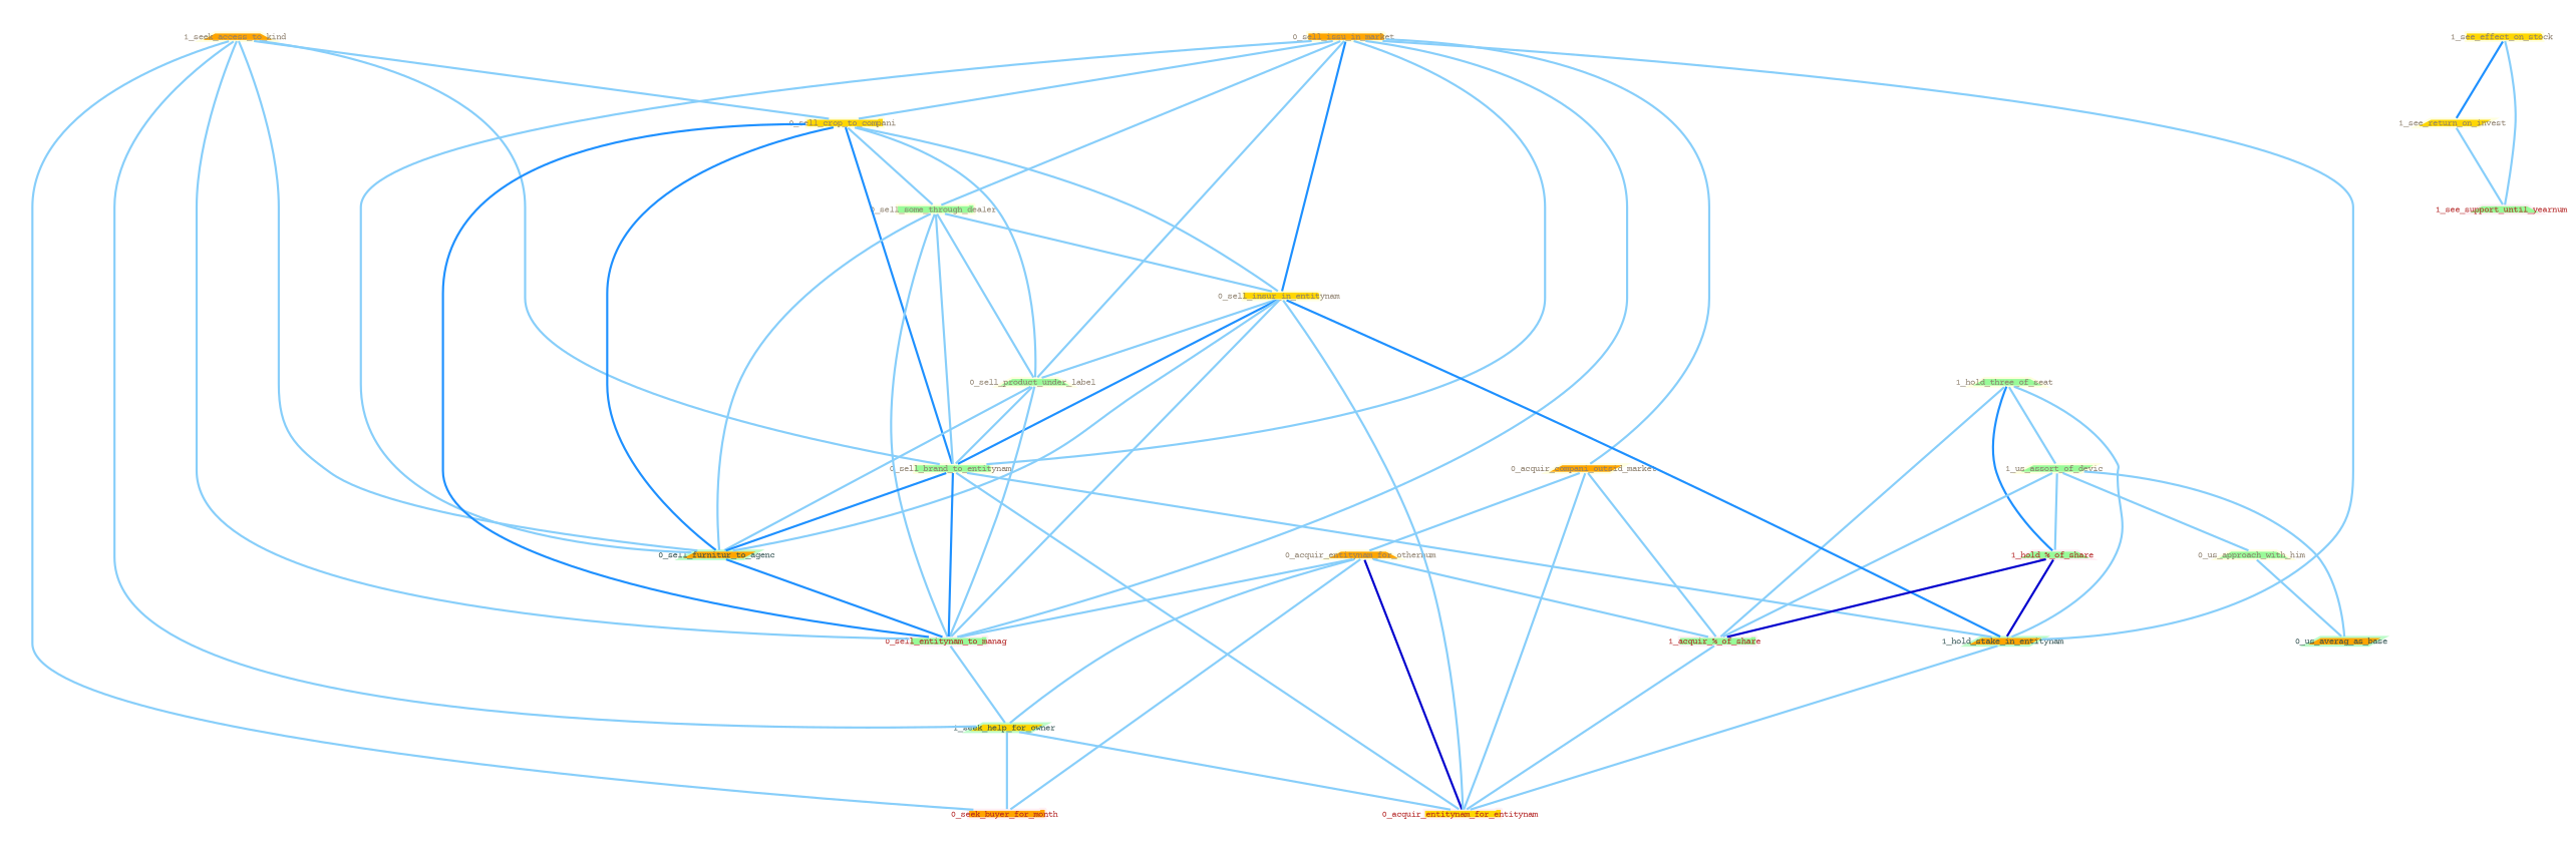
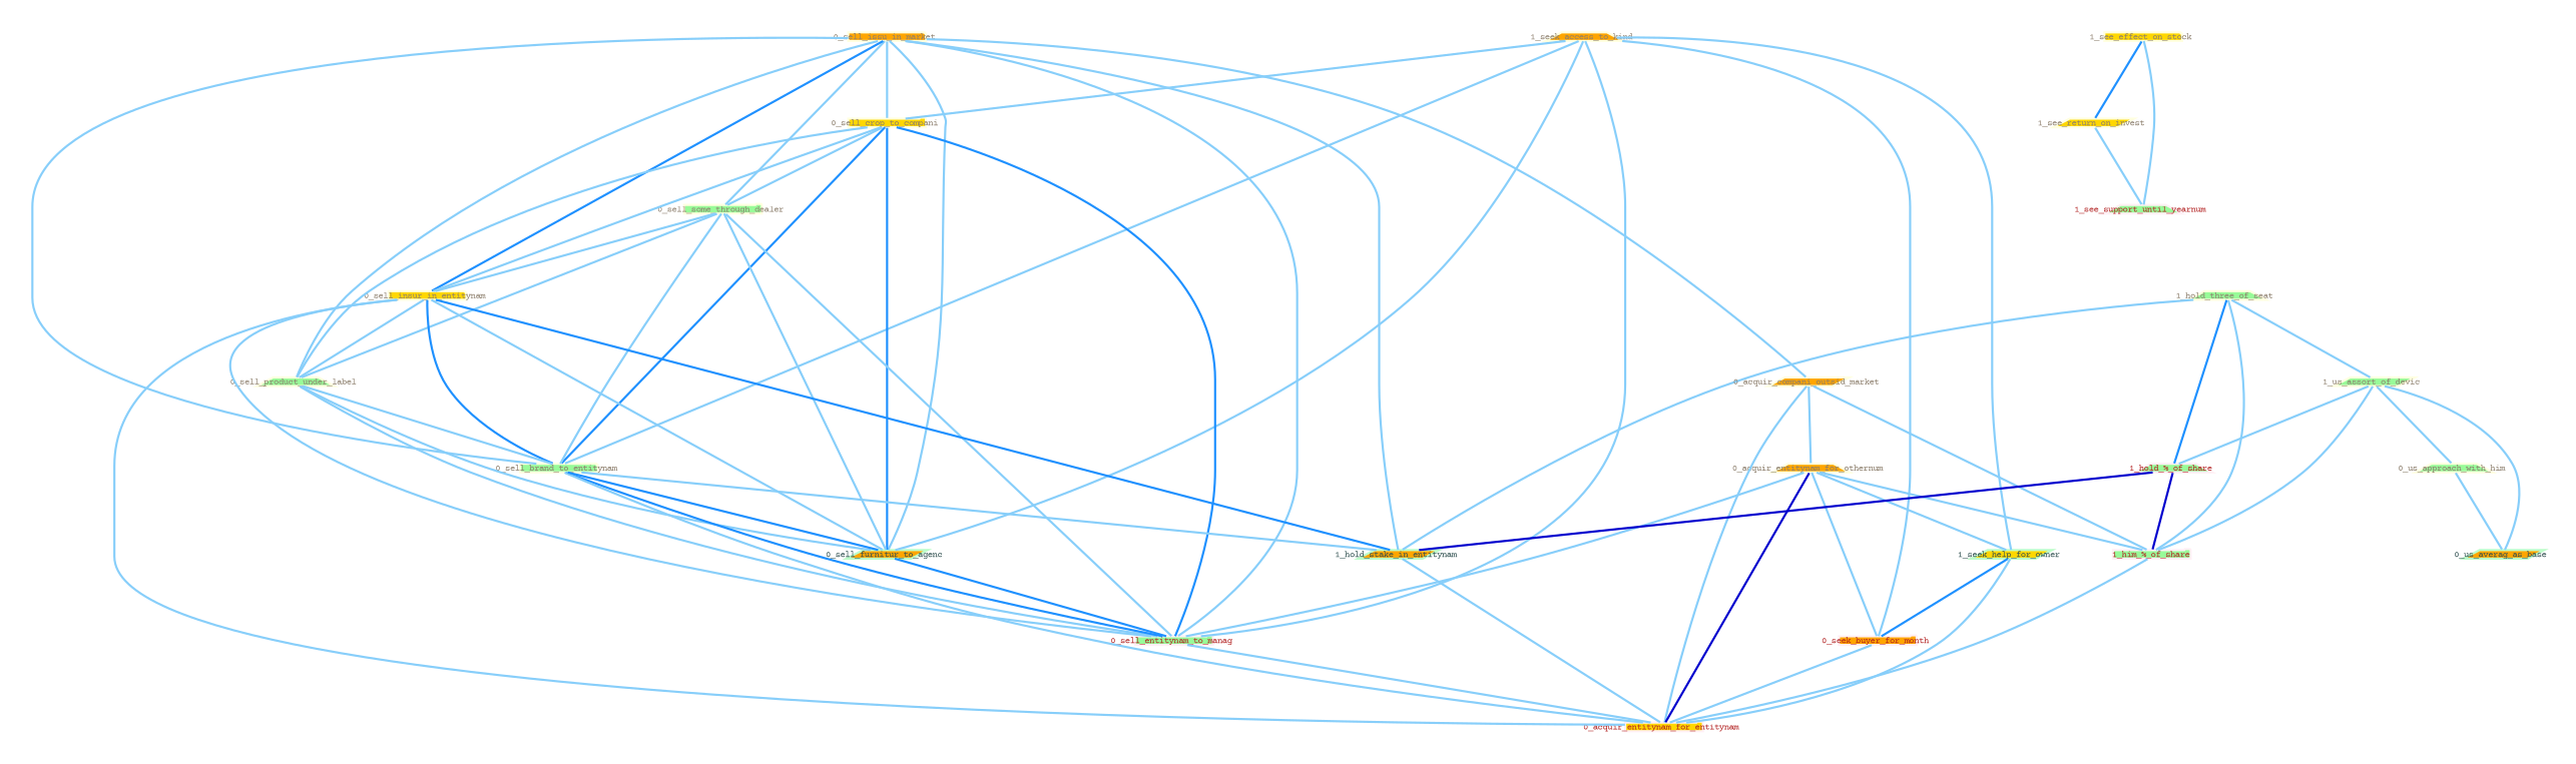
  graph {
    fontname="Courier Prime"
    node [color="#ffffe0" fillcolor=palegreen fixedsize=true fontcolor="#8b7d6b" fontname="Courier Prime" fontsize=4 shape=trapezium style=filled]
    edge [color="#87cefa" fontname="Courier Prime" w=1]
    "1_seek_access_to_kind " [fillcolor=orange height=.06 width=.5]
    "1_hold_three_of_seat " [height=.06 width=.5]
    "1_us_assort_of_devic " [height=.06 shape=parallelogram width=.5]
    "1_see_effect_on_stock " [fillcolor=gold height=.06 shape=note width=.5]
    "0_sell_issu_in_market " [fillcolor=orange height=.06 shape=note width=.5]
    "0_acquir_compani_outsid_market " [fillcolor=orange height=.06 shape=parallelogram width=.5]
    "0_sell_crop_to_compani " [fillcolor=gold height=.06 shape=folder width=.5]
    "0_us_approach_with_him " [height=.06 width=.5]
    "0_sell_some_through_dealer " [height=.06 shape=folder width=.5]
    "0_acquir_entitynam_for_othernum " [fillcolor=orange height=.06 width=.5]
    "0_sell_insur_in_entitynam " [fillcolor=gold height=.06 shape=note width=.5]
    "1_see_return_on_invest " [fillcolor=gold height=.06 shape=parallelogram width=.5]
    "0_sell_product_under_label " [height=.06 width=.5]
    "0_sell_brand_to_entitynam " [height=.06 shape=note width=.5]
    "1_hold_%_of_share " [color="#fff0f5" fontcolor="#b22222" height=.06 width=.5]
    "0_seek_buyer_for_month " [color="#fff0f5" fillcolor=orange fontcolor="#b22222" height=.06 shape=folder width=.5]
-   "1_acquir_%_of_share " [color="#fff0f5" fontcolor="#b22222" height=.06 shape=folder width=.5]
+   "1_acquir_%_of_share " [color="#fff0f5" fontcolor="#b22222" height=.06 shape=folder width=.5 label="1_him_%_of_share"]
    "1_see_support_until_yearnum " [color="#fff0f5" fontcolor="#b22222" height=.06 width=.5]
    "0_sell_entitynam_to_manag " [color="#fff0f5" fontcolor="#b22222" height=.06 shape=folder width=.5]
    "0_acquir_entitynam_for_entitynam " [color="#fff0f5" fillcolor=gold fontcolor="#b22222" height=.06 shape=folder width=.5]
    "1_seek_help_for_owner " [color="#BDFCC9" fillcolor=gold fontcolor="#2f4f4f" height=.06 shape=parallelogram width=.5]
    "0_sell_furnitur_to_agenc " [color="#BDFCC9" fillcolor=orange fontcolor="#2f4f4f" height=.06 shape=parallelogram width=.5]
    "1_hold_stake_in_entitynam " [color="#BDFCC9" fillcolor=orange fontcolor="#2f4f4f" height=.06 shape=parallelogram width=.5]
    "0_us_averag_as_base " [color="#BDFCC9" fillcolor=orange fontcolor="#2f4f4f" height=.06 shape=parallelogram width=.5]
    subgraph sub_1 {
      "1_seek_access_to_kind "
      "1_hold_three_of_seat "
      "1_us_assort_of_devic "
      "1_see_effect_on_stock "
      "0_sell_issu_in_market "
      "0_acquir_compani_outsid_market "
      "0_sell_crop_to_compani "
      "0_us_approach_with_him "
      "0_sell_some_through_dealer "
      "0_acquir_entitynam_for_othernum "
      "0_sell_insur_in_entitynam "
      "1_see_return_on_invest "
      "0_sell_product_under_label "
      "0_sell_brand_to_entitynam "
    }
    subgraph sub_2 {
      "1_hold_%_of_share "
      "0_seek_buyer_for_month "
      "1_acquir_%_of_share "
      "1_see_support_until_yearnum "
      "0_sell_entitynam_to_manag "
      "0_acquir_entitynam_for_entitynam "
    }
    "1_seek_access_to_kind " -- "0_sell_crop_to_compani "
    "1_seek_access_to_kind " -- "0_sell_brand_to_entitynam "
    "1_seek_access_to_kind " -- "0_seek_buyer_for_month "
    "1_seek_access_to_kind " -- "0_sell_entitynam_to_manag "
    "1_seek_access_to_kind " -- "1_seek_help_for_owner "
    "1_seek_access_to_kind " -- "0_sell_furnitur_to_agenc "
    "1_hold_three_of_seat " -- "1_us_assort_of_devic "
    "1_hold_three_of_seat " -- "1_hold_%_of_share " [color="#1e90ff" w=2]
    "1_hold_three_of_seat " -- "1_acquir_%_of_share "
    "1_hold_three_of_seat " -- "1_hold_stake_in_entitynam "
    "1_us_assort_of_devic " -- "0_us_approach_with_him "
    "1_us_assort_of_devic " -- "1_hold_%_of_share "
    "1_us_assort_of_devic " -- "1_acquir_%_of_share "
    "1_us_assort_of_devic " -- "0_us_averag_as_base "
    "1_see_effect_on_stock " -- "1_see_return_on_invest " [color="#1e90ff" w=2]
    "1_see_effect_on_stock " -- "1_see_support_until_yearnum "
    "0_sell_issu_in_market " -- "0_acquir_compani_outsid_market "
    "0_sell_issu_in_market " -- "0_sell_crop_to_compani "
    "0_sell_issu_in_market " -- "0_sell_some_through_dealer "
    "0_sell_issu_in_market " -- "0_sell_insur_in_entitynam " [color="#1e90ff" w=2]
    "0_sell_issu_in_market " -- "0_sell_product_under_label "
    "0_sell_issu_in_market " -- "0_sell_brand_to_entitynam "
    "0_sell_issu_in_market " -- "0_sell_entitynam_to_manag "
    "0_sell_issu_in_market " -- "0_sell_furnitur_to_agenc "
    "0_sell_issu_in_market " -- "1_hold_stake_in_entitynam "
    "0_acquir_compani_outsid_market " -- "0_acquir_entitynam_for_othernum "
    "0_acquir_compani_outsid_market " -- "1_acquir_%_of_share "
    "0_acquir_compani_outsid_market " -- "0_acquir_entitynam_for_entitynam "
    "0_sell_crop_to_compani " -- "0_sell_some_through_dealer "
    "0_sell_crop_to_compani " -- "0_sell_insur_in_entitynam "
    "0_sell_crop_to_compani " -- "0_sell_product_under_label "
    "0_sell_crop_to_compani " -- "0_sell_brand_to_entitynam " [color="#1e90ff" w=2]
    "0_sell_crop_to_compani " -- "0_sell_entitynam_to_manag " [color="#1e90ff" w=2]
    "0_sell_crop_to_compani " -- "0_sell_furnitur_to_agenc " [color="#1e90ff" w=2]
    "0_us_approach_with_him " -- "0_us_averag_as_base "
    "0_sell_some_through_dealer " -- "0_sell_insur_in_entitynam "
    "0_sell_some_through_dealer " -- "0_sell_product_under_label "
    "0_sell_some_through_dealer " -- "0_sell_brand_to_entitynam "
    "0_sell_some_through_dealer " -- "0_sell_entitynam_to_manag "
    "0_sell_some_through_dealer " -- "0_sell_furnitur_to_agenc "
    "0_acquir_entitynam_for_othernum " -- "0_seek_buyer_for_month "
    "0_acquir_entitynam_for_othernum " -- "1_acquir_%_of_share "
    "0_acquir_entitynam_for_othernum " -- "0_sell_entitynam_to_manag "
    "0_acquir_entitynam_for_othernum " -- "0_acquir_entitynam_for_entitynam " [color="#0000cd" w=3]
    "0_acquir_entitynam_for_othernum " -- "1_seek_help_for_owner "
    "0_sell_insur_in_entitynam " -- "0_sell_product_under_label "
    "0_sell_insur_in_entitynam " -- "0_sell_brand_to_entitynam " [color="#1e90ff" w=2]
    "0_sell_insur_in_entitynam " -- "0_sell_entitynam_to_manag "
    "0_sell_insur_in_entitynam " -- "0_acquir_entitynam_for_entitynam "
    "0_sell_insur_in_entitynam " -- "0_sell_furnitur_to_agenc "
    "0_sell_insur_in_entitynam " -- "1_hold_stake_in_entitynam " [color="#1e90ff" w=2]
    "1_see_return_on_invest " -- "1_see_support_until_yearnum "
    "0_sell_product_under_label " -- "0_sell_brand_to_entitynam "
    "0_sell_product_under_label " -- "0_sell_entitynam_to_manag "
    "0_sell_product_under_label " -- "0_sell_furnitur_to_agenc "
    "0_sell_brand_to_entitynam " -- "0_sell_entitynam_to_manag " [color="#1e90ff" w=2]
    "0_sell_brand_to_entitynam " -- "0_acquir_entitynam_for_entitynam "
    "0_sell_brand_to_entitynam " -- "0_sell_furnitur_to_agenc " [color="#1e90ff" w=2]
    "0_sell_brand_to_entitynam " -- "1_hold_stake_in_entitynam "
    "1_hold_%_of_share " -- "1_acquir_%_of_share " [color="#0000cd" w=3]
    "1_hold_%_of_share " -- "1_hold_stake_in_entitynam " [color="#0000cd"]
+   "0_seek_buyer_for_month " -- "0_acquir_entitynam_for_entitynam "
    "1_acquir_%_of_share " -- "0_acquir_entitynam_for_entitynam "
-   "0_sell_entitynam_to_manag " -- "1_seek_help_for_owner "
-   "1_seek_help_for_owner " -- "0_seek_buyer_for_month " [w=2]
+   "0_sell_entitynam_to_manag " -- "0_acquir_entitynam_for_entitynam "
+   "1_seek_help_for_owner " -- "0_seek_buyer_for_month " [color="#1e90ff" w=2]
    "1_seek_help_for_owner " -- "0_acquir_entitynam_for_entitynam "
    "0_sell_furnitur_to_agenc " -- "0_sell_entitynam_to_manag " [color="#1e90ff" w=2]
    "1_hold_stake_in_entitynam " -- "0_acquir_entitynam_for_entitynam "
  }
